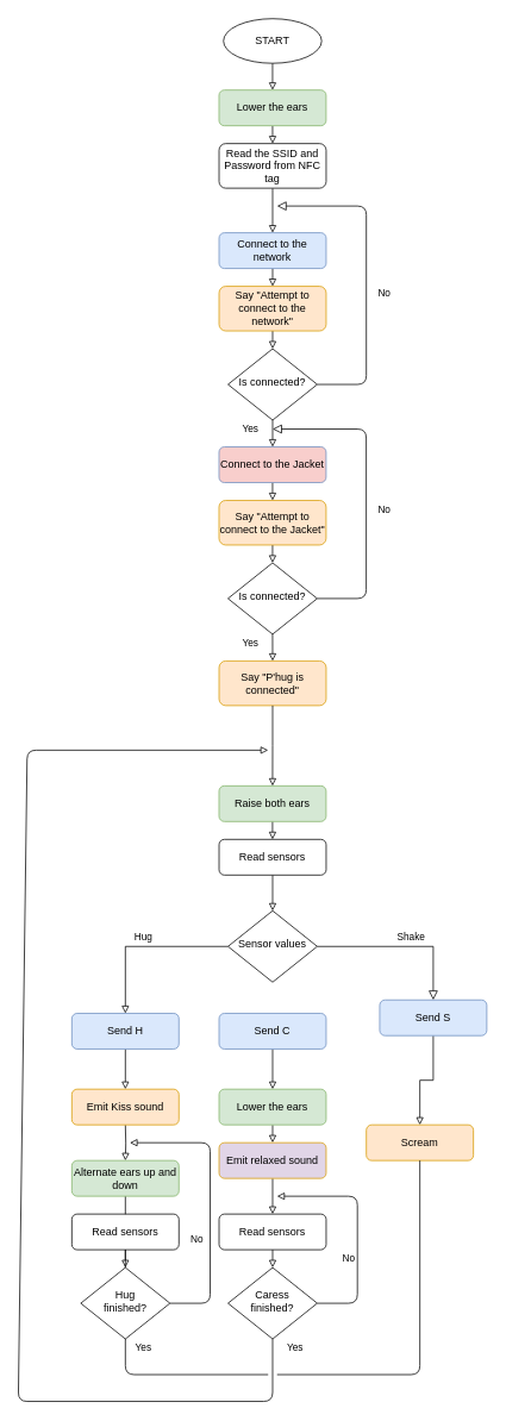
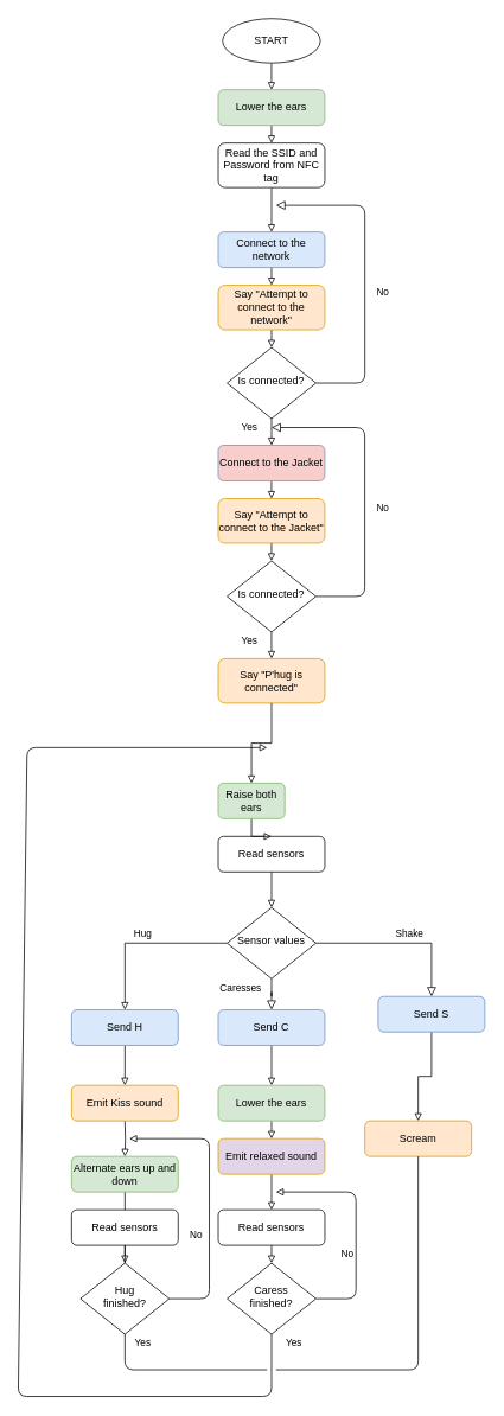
  <mxCell id="0" />
  <mxCell id="1" parent="0" />
  <mxCell id="2" value="No" style="edgeStyle=orthogonalEdgeStyle;rounded=1;html=1;jettySize=auto;orthogonalLoop=1;fontSize=11;endArrow=block;endFill=0;endSize=8;strokeWidth=1;shadow=0;labelBackgroundColor=none;" parent="1" source="4" edge="1"><mxGeometry x="-0.114" y="-20" relative="1" as="geometry"><mxPoint as="offset" /><mxPoint x="310" y="230" as="targetPoint" /><Array as="points"><mxPoint x="410" y="430" /><mxPoint x="410" y="230" /></Array></mxGeometry></mxCell>
  <mxCell id="3" value="Yes" style="edgeStyle=orthogonalEdgeStyle;rounded=0;orthogonalLoop=1;jettySize=auto;html=1;exitX=0.5;exitY=1;exitDx=0;exitDy=0;entryX=0.5;entryY=0;entryDx=0;entryDy=0;endArrow=block;endFill=0;" parent="1" source="4" edge="1"><mxGeometry x="-0.333" y="-25" relative="1" as="geometry"><mxPoint x="305" y="500" as="targetPoint" /><mxPoint as="offset" /></mxGeometry></mxCell>
  <mxCell id="4" value="Is connected?" style="rhombus;whiteSpace=wrap;html=1;shadow=0;fontFamily=Helvetica;fontSize=12;align=center;strokeWidth=1;spacing=6;spacingTop=-4;" parent="1" vertex="1"><mxGeometry x="255" y="390" width="100" height="80" as="geometry" /></mxCell>
+ <mxCell id="5" value="Caresses" style="rounded=0;html=1;jettySize=auto;orthogonalLoop=1;fontSize=11;endArrow=block;endFill=0;endSize=8;strokeWidth=1;shadow=0;labelBackgroundColor=none;edgeStyle=orthogonalEdgeStyle;" parent="1" source="8" target="10" edge="1"><mxGeometry x="-0.554" y="-35" relative="1" as="geometry"><mxPoint y="1" as="offset" /></mxGeometry></mxCell>
  <mxCell id="6" value="Shake" style="edgeStyle=orthogonalEdgeStyle;rounded=0;html=1;jettySize=auto;orthogonalLoop=1;fontSize=11;endArrow=block;endFill=0;endSize=8;strokeWidth=1;shadow=0;labelBackgroundColor=none;" parent="1" source="8" target="12" edge="1"><mxGeometry x="0.106" y="10" relative="1" as="geometry"><mxPoint as="offset" /></mxGeometry></mxCell>
  <mxCell id="7" value="Hug" style="edgeStyle=orthogonalEdgeStyle;rounded=0;orthogonalLoop=1;jettySize=auto;html=1;exitX=0;exitY=0.5;exitDx=0;exitDy=0;endArrow=block;endFill=0;" parent="1" source="8" target="18" edge="1"><mxGeometry x="0.0" y="-10" relative="1" as="geometry"><mxPoint as="offset" /></mxGeometry></mxCell>
  <mxCell id="8" value="Sensor values" style="rhombus;whiteSpace=wrap;html=1;shadow=0;fontFamily=Helvetica;fontSize=12;align=center;strokeWidth=1;spacing=6;spacingTop=-4;" parent="1" vertex="1"><mxGeometry x="255" y="1020" width="100" height="80" as="geometry" /></mxCell>
  <mxCell id="9" style="edgeStyle=orthogonalEdgeStyle;rounded=0;orthogonalLoop=1;jettySize=auto;html=1;exitX=0.5;exitY=1;exitDx=0;exitDy=0;entryX=0.5;entryY=0;entryDx=0;entryDy=0;endArrow=block;endFill=0;" parent="1" source="10" target="21" edge="1"><mxGeometry relative="1" as="geometry" /></mxCell>
  <mxCell id="10" value="Send C" style="rounded=1;whiteSpace=wrap;html=1;fontSize=12;glass=0;strokeWidth=1;shadow=0;fillColor=#dae8fc;strokeColor=#6c8ebf;" parent="1" vertex="1"><mxGeometry x="245" y="1135" width="120" height="40" as="geometry" /></mxCell>
  <mxCell id="11" style="edgeStyle=orthogonalEdgeStyle;rounded=0;orthogonalLoop=1;jettySize=auto;html=1;exitX=0.5;exitY=1;exitDx=0;exitDy=0;entryX=0.5;entryY=0;entryDx=0;entryDy=0;endArrow=block;endFill=0;" parent="1" source="12" target="22" edge="1"><mxGeometry relative="1" as="geometry" /></mxCell>
  <mxCell id="12" value="Send S" style="rounded=1;whiteSpace=wrap;html=1;fontSize=12;glass=0;strokeWidth=1;shadow=0;fillColor=#dae8fc;strokeColor=#6c8ebf;" parent="1" vertex="1"><mxGeometry x="425" y="1120" width="120" height="40" as="geometry" /></mxCell>
  <mxCell id="13" style="edgeStyle=orthogonalEdgeStyle;rounded=0;orthogonalLoop=1;jettySize=auto;html=1;exitX=0.5;exitY=1;exitDx=0;exitDy=0;entryX=0.5;entryY=0;entryDx=0;entryDy=0;endArrow=block;endFill=0;" parent="1" source="14" target="27" edge="1"><mxGeometry relative="1" as="geometry" /></mxCell>
  <mxCell id="14" value="START" style="ellipse;whiteSpace=wrap;html=1;" parent="1" vertex="1"><mxGeometry x="249.94" y="20" width="110" height="50" as="geometry" /></mxCell>
  <mxCell id="15" style="edgeStyle=orthogonalEdgeStyle;rounded=0;orthogonalLoop=1;jettySize=auto;html=1;exitX=0.5;exitY=1;exitDx=0;exitDy=0;entryX=0.5;entryY=0;entryDx=0;entryDy=0;endArrow=block;endFill=0;" parent="1" source="16" target="8" edge="1"><mxGeometry relative="1" as="geometry" /></mxCell>
  <mxCell id="16" value="Read sensors" style="rounded=1;whiteSpace=wrap;html=1;fontSize=12;glass=0;strokeWidth=1;shadow=0;" parent="1" vertex="1"><mxGeometry x="245" y="940" width="120" height="40" as="geometry" /></mxCell>
  <mxCell id="17" style="edgeStyle=orthogonalEdgeStyle;rounded=0;orthogonalLoop=1;jettySize=auto;html=1;entryX=0.5;entryY=0;entryDx=0;entryDy=0;endArrow=block;endFill=0;" parent="1" source="18" target="53" edge="1"><mxGeometry relative="1" as="geometry"><mxPoint x="140" y="1220" as="targetPoint" /></mxGeometry></mxCell>
  <mxCell id="18" value="Send H" style="rounded=1;whiteSpace=wrap;html=1;fontSize=12;glass=0;strokeWidth=1;shadow=0;fillColor=#dae8fc;strokeColor=#6c8ebf;" parent="1" vertex="1"><mxGeometry x="80" y="1135" width="120" height="40" as="geometry" /></mxCell>
  <mxCell id="19" style="edgeStyle=orthogonalEdgeStyle;rounded=0;orthogonalLoop=1;jettySize=auto;html=1;exitX=0.5;exitY=1;exitDx=0;exitDy=0;entryX=0.5;entryY=0;entryDx=0;entryDy=0;endArrow=block;endFill=0;" parent="1" target="54" edge="1"><mxGeometry relative="1" as="geometry"><mxPoint x="140" y="1260" as="sourcePoint" /><mxPoint x="140" y="1280" as="targetPoint" /></mxGeometry></mxCell>
  <mxCell id="20" style="edgeStyle=orthogonalEdgeStyle;rounded=0;orthogonalLoop=1;jettySize=auto;html=1;exitX=0.5;exitY=1;exitDx=0;exitDy=0;entryX=0.5;entryY=0;entryDx=0;entryDy=0;endArrow=block;endFill=0;" parent="1" source="21" target="42" edge="1"><mxGeometry relative="1" as="geometry" /></mxCell>
  <mxCell id="21" value="Lower the ears" style="rounded=1;whiteSpace=wrap;html=1;fontSize=12;glass=0;strokeWidth=1;shadow=0;fillColor=#d5e8d4;strokeColor=#82b366;" parent="1" vertex="1"><mxGeometry x="245" y="1220" width="120" height="40" as="geometry" /></mxCell>
  <mxCell id="22" value="Scream" style="rounded=1;whiteSpace=wrap;html=1;fontSize=12;glass=0;strokeWidth=1;shadow=0;fillColor=#ffe6cc;strokeColor=#d79b00;" parent="1" vertex="1"><mxGeometry x="410" y="1260" width="120" height="40" as="geometry" /></mxCell>
  <mxCell id="23" value="Yes" style="endArrow=none;html=1;entryX=0.5;entryY=1;entryDx=0;entryDy=0;" parent="1" edge="1"><mxGeometry y="-20" width="50" height="50" relative="1" as="geometry"><mxPoint x="300" y="1540" as="sourcePoint" /><mxPoint x="140" y="1320" as="targetPoint" /><Array as="points"><mxPoint x="140" y="1540" /></Array><mxPoint as="offset" /></mxGeometry></mxCell>
  <mxCell id="24" value="" style="endArrow=none;html=1;entryX=0.5;entryY=1;entryDx=0;entryDy=0;" parent="1" target="22" edge="1"><mxGeometry width="50" height="50" relative="1" as="geometry"><mxPoint x="310" y="1540" as="sourcePoint" /><mxPoint x="315" y="1260" as="targetPoint" /><Array as="points"><mxPoint x="470" y="1540" /></Array></mxGeometry></mxCell>
  <mxCell id="25" value="Yes" style="endArrow=none;html=1;endFill=0;startArrow=block;startFill=0;entryX=0.5;entryY=1;entryDx=0;entryDy=0;" parent="1" target="46" edge="1"><mxGeometry x="0.985" y="-25" width="50" height="50" relative="1" as="geometry"><mxPoint x="300" y="840" as="sourcePoint" /><mxPoint x="305" y="1510" as="targetPoint" /><Array as="points"><mxPoint x="30" y="840" /><mxPoint x="20" y="1570" /><mxPoint x="305" y="1570" /></Array><mxPoint as="offset" /></mxGeometry></mxCell>
  <mxCell id="26" style="edgeStyle=orthogonalEdgeStyle;rounded=0;orthogonalLoop=1;jettySize=auto;html=1;exitX=0.5;exitY=1;exitDx=0;exitDy=0;entryX=0.5;entryY=0;entryDx=0;entryDy=0;endArrow=block;endFill=0;" edge="1" parent="1" source="27" target="56"><mxGeometry relative="1" as="geometry" /></mxCell>
  <mxCell id="27" value="Lower the ears" style="rounded=1;whiteSpace=wrap;html=1;fontSize=12;glass=0;strokeWidth=1;shadow=0;fillColor=#d5e8d4;strokeColor=#82b366;" parent="1" vertex="1"><mxGeometry x="244.94" y="100" width="120" height="40" as="geometry" /></mxCell>
  <mxCell id="28" style="edgeStyle=orthogonalEdgeStyle;rounded=0;orthogonalLoop=1;jettySize=auto;html=1;exitX=0.5;exitY=1;exitDx=0;exitDy=0;entryX=0.5;entryY=0;entryDx=0;entryDy=0;endArrow=block;endFill=0;" parent="1" source="29" target="31" edge="1"><mxGeometry relative="1" as="geometry" /></mxCell>
  <mxCell id="29" value="Connect to the network" style="rounded=1;whiteSpace=wrap;html=1;fontSize=12;glass=0;strokeWidth=1;shadow=0;fillColor=#dae8fc;strokeColor=#6c8ebf;" parent="1" vertex="1"><mxGeometry x="245" y="260" width="120" height="40" as="geometry" /></mxCell>
  <mxCell id="30" style="edgeStyle=orthogonalEdgeStyle;rounded=0;orthogonalLoop=1;jettySize=auto;html=1;exitX=0.5;exitY=1;exitDx=0;exitDy=0;entryX=0.5;entryY=0;entryDx=0;entryDy=0;endArrow=block;endFill=0;" parent="1" source="31" target="4" edge="1"><mxGeometry relative="1" as="geometry" /></mxCell>
  <mxCell id="31" value="Say &quot;Attempt to connect to the network&quot;" style="rounded=1;whiteSpace=wrap;html=1;fontSize=12;glass=0;strokeWidth=1;shadow=0;fillColor=#ffe6cc;strokeColor=#d79b00;" parent="1" vertex="1"><mxGeometry x="245" y="320" width="120" height="50" as="geometry" /></mxCell>
  <mxCell id="32" value="No" style="edgeStyle=orthogonalEdgeStyle;rounded=1;html=1;jettySize=auto;orthogonalLoop=1;fontSize=11;endArrow=block;endFill=0;endSize=8;strokeWidth=1;shadow=0;labelBackgroundColor=none;jumpStyle=none;" parent="1" source="34" edge="1"><mxGeometry x="-0.114" y="-20" relative="1" as="geometry"><mxPoint as="offset" /><mxPoint x="304.94" y="480" as="targetPoint" /><Array as="points"><mxPoint x="409.94" y="670" /><mxPoint x="409.94" y="480" /></Array></mxGeometry></mxCell>
  <mxCell id="33" value="Yes" style="edgeStyle=orthogonalEdgeStyle;rounded=0;orthogonalLoop=1;jettySize=auto;html=1;exitX=0.5;exitY=1;exitDx=0;exitDy=0;entryX=0.5;entryY=0;entryDx=0;entryDy=0;endArrow=block;endFill=0;" parent="1" source="34" target="40" edge="1"><mxGeometry x="-0.333" y="-25" relative="1" as="geometry"><mxPoint x="304.94" y="740" as="targetPoint" /><mxPoint as="offset" /></mxGeometry></mxCell>
  <mxCell id="34" value="Is connected?" style="rhombus;whiteSpace=wrap;html=1;shadow=0;fontFamily=Helvetica;fontSize=12;align=center;strokeWidth=1;spacing=6;spacingTop=-4;" parent="1" vertex="1"><mxGeometry x="254.94" y="630" width="100" height="80" as="geometry" /></mxCell>
  <mxCell id="35" style="edgeStyle=orthogonalEdgeStyle;rounded=0;orthogonalLoop=1;jettySize=auto;html=1;exitX=0.5;exitY=1;exitDx=0;exitDy=0;entryX=0.5;entryY=0;entryDx=0;entryDy=0;endArrow=block;endFill=0;" parent="1" source="36" target="38" edge="1"><mxGeometry relative="1" as="geometry" /></mxCell>
  <mxCell id="36" value="Connect to the Jacket" style="rounded=1;whiteSpace=wrap;html=1;fontSize=12;glass=0;strokeWidth=1;shadow=0;fillColor=#f8cecc;strokeColor=#6c8ebf;" parent="1" vertex="1"><mxGeometry x="244.94" y="500" width="120" height="40" as="geometry" /></mxCell>
  <mxCell id="37" style="edgeStyle=orthogonalEdgeStyle;rounded=0;orthogonalLoop=1;jettySize=auto;html=1;exitX=0.5;exitY=1;exitDx=0;exitDy=0;entryX=0.5;entryY=0;entryDx=0;entryDy=0;endArrow=block;endFill=0;" parent="1" source="38" target="34" edge="1"><mxGeometry relative="1" as="geometry" /></mxCell>
  <mxCell id="38" value="Say &quot;Attempt to connect to the Jacket&quot;" style="rounded=1;whiteSpace=wrap;html=1;fontSize=12;glass=0;strokeWidth=1;shadow=0;fillColor=#ffe6cc;strokeColor=#d79b00;" parent="1" vertex="1"><mxGeometry x="244.94" y="560" width="120" height="50" as="geometry" /></mxCell>
  <mxCell id="39" style="edgeStyle=orthogonalEdgeStyle;rounded=0;orthogonalLoop=1;jettySize=auto;html=1;entryX=0.5;entryY=0;entryDx=0;entryDy=0;endArrow=block;endFill=0;" parent="1" source="43" target="16" edge="1"><mxGeometry relative="1" as="geometry" /></mxCell>
  <mxCell id="40" value="Say &quot;P'hug is connected&quot;" style="rounded=1;whiteSpace=wrap;html=1;fontSize=12;glass=0;strokeWidth=1;shadow=0;fillColor=#ffe6cc;strokeColor=#d79b00;" parent="1" vertex="1"><mxGeometry x="245" y="740" width="120" height="50" as="geometry" /></mxCell>
  <mxCell id="41" style="edgeStyle=none;rounded=1;jumpStyle=none;orthogonalLoop=1;jettySize=auto;html=1;exitX=0.5;exitY=1;exitDx=0;exitDy=0;entryX=0.5;entryY=0;entryDx=0;entryDy=0;endArrow=block;endFill=0;" parent="1" source="42" target="48" edge="1"><mxGeometry relative="1" as="geometry" /></mxCell>
  <mxCell id="42" value="Emit relaxed sound" style="rounded=1;whiteSpace=wrap;html=1;fontSize=12;glass=0;strokeWidth=1;shadow=0;fillColor=#e1d5e7;strokeColor=#d79b00;" parent="1" vertex="1"><mxGeometry x="245" y="1280" width="120" height="40" as="geometry" /></mxCell>
- <mxCell id="43" value="Raise both ears" style="rounded=1;whiteSpace=wrap;html=1;fontSize=12;glass=0;strokeWidth=1;shadow=0;fillColor=#d5e8d4;strokeColor=#82b366;" parent="1" vertex="1"><mxGeometry x="244.94" y="880" width="120" height="40" as="geometry" /></mxCell>
+ <mxCell id="43" value="Raise both ears" style="rounded=1;whiteSpace=wrap;html=1;fontSize=12;glass=0;strokeWidth=1;shadow=0;fillColor=#d5e8d4;strokeColor=#82b366;" parent="1" vertex="1"><mxGeometry x="244.94" y="880" width="75" height="40" as="geometry" /></mxCell>
  <mxCell id="44" style="edgeStyle=orthogonalEdgeStyle;rounded=0;orthogonalLoop=1;jettySize=auto;html=1;entryX=0.5;entryY=0;entryDx=0;entryDy=0;endArrow=block;endFill=0;" parent="1" source="40" target="43" edge="1"><mxGeometry relative="1" as="geometry"><mxPoint x="305" y="790" as="sourcePoint" /><mxPoint x="305" y="940" as="targetPoint" /></mxGeometry></mxCell>
  <mxCell id="45" value="No" style="edgeStyle=orthogonalEdgeStyle;rounded=1;orthogonalLoop=1;jettySize=auto;html=1;endArrow=block;endFill=0;" parent="1" source="46" edge="1"><mxGeometry x="-0.255" y="10" relative="1" as="geometry"><mxPoint x="310" y="1340" as="targetPoint" /><Array as="points"><mxPoint x="400" y="1460" /></Array><mxPoint as="offset" /></mxGeometry></mxCell>
  <mxCell id="46" value="Caress&lt;br&gt;finished?" style="rhombus;whiteSpace=wrap;html=1;shadow=0;fontFamily=Helvetica;fontSize=12;align=center;strokeWidth=1;spacing=6;spacingTop=-4;" parent="1" vertex="1"><mxGeometry x="255" y="1420" width="100" height="80" as="geometry" /></mxCell>
  <mxCell id="47" style="edgeStyle=orthogonalEdgeStyle;rounded=0;orthogonalLoop=1;jettySize=auto;html=1;exitX=0.5;exitY=1;exitDx=0;exitDy=0;entryX=0.5;entryY=0;entryDx=0;entryDy=0;endArrow=block;endFill=0;" parent="1" source="48" target="46" edge="1"><mxGeometry relative="1" as="geometry" /></mxCell>
  <mxCell id="48" value="Read sensors" style="rounded=1;whiteSpace=wrap;html=1;fontSize=12;glass=0;strokeWidth=1;shadow=0;" parent="1" vertex="1"><mxGeometry x="245" y="1360" width="120" height="40" as="geometry" /></mxCell>
  <mxCell id="49" value="No" style="edgeStyle=orthogonalEdgeStyle;rounded=1;orthogonalLoop=1;jettySize=auto;html=1;endArrow=block;endFill=0;" parent="1" source="50" edge="1"><mxGeometry x="-0.255" y="15" relative="1" as="geometry"><mxPoint x="145" y="1280" as="targetPoint" /><Array as="points"><mxPoint x="235" y="1460" /></Array><mxPoint as="offset" /></mxGeometry></mxCell>
  <mxCell id="50" value="Hug&lt;br&gt;finished?" style="rhombus;whiteSpace=wrap;html=1;shadow=0;fontFamily=Helvetica;fontSize=12;align=center;strokeWidth=1;spacing=6;spacingTop=-4;" parent="1" vertex="1"><mxGeometry x="90" y="1420" width="100" height="80" as="geometry" /></mxCell>
  <mxCell id="51" style="edgeStyle=orthogonalEdgeStyle;rounded=0;orthogonalLoop=1;jettySize=auto;html=1;exitX=0.5;exitY=1;exitDx=0;exitDy=0;entryX=0.5;entryY=0;entryDx=0;entryDy=0;endArrow=block;endFill=0;" parent="1" source="52" target="50" edge="1"><mxGeometry relative="1" as="geometry" /></mxCell>
  <mxCell id="52" value="Read sensors" style="rounded=1;whiteSpace=wrap;html=1;fontSize=12;glass=0;strokeWidth=1;shadow=0;" parent="1" vertex="1"><mxGeometry x="80" y="1360" width="120" height="40" as="geometry" /></mxCell>
  <mxCell id="53" value="Emit Kiss sound" style="rounded=1;whiteSpace=wrap;html=1;fontSize=12;glass=0;strokeWidth=1;shadow=0;fillColor=#ffe6cc;strokeColor=#d79b00;" parent="1" vertex="1"><mxGeometry x="80" y="1220" width="120" height="40" as="geometry" /></mxCell>
  <mxCell id="54" value="Alternate ears up and down" style="rounded=1;whiteSpace=wrap;html=1;fontSize=12;glass=0;strokeWidth=1;shadow=0;fillColor=#d5e8d4;strokeColor=#82b366;" parent="1" vertex="1"><mxGeometry x="80" y="1300" width="120" height="40" as="geometry" /></mxCell>
  <mxCell id="55" style="edgeStyle=orthogonalEdgeStyle;rounded=0;orthogonalLoop=1;jettySize=auto;html=1;exitX=0.5;exitY=1;exitDx=0;exitDy=0;entryX=0.5;entryY=0;entryDx=0;entryDy=0;endArrow=block;endFill=0;" edge="1" parent="1" source="56" target="29"><mxGeometry relative="1" as="geometry" /></mxCell>
  <mxCell id="56" value="Read the SSID and Password from NFC tag" style="rounded=1;whiteSpace=wrap;html=1;fontSize=12;glass=0;strokeWidth=1;shadow=0;" vertex="1" parent="1"><mxGeometry x="245" y="160" width="120" height="50" as="geometry" /></mxCell>
